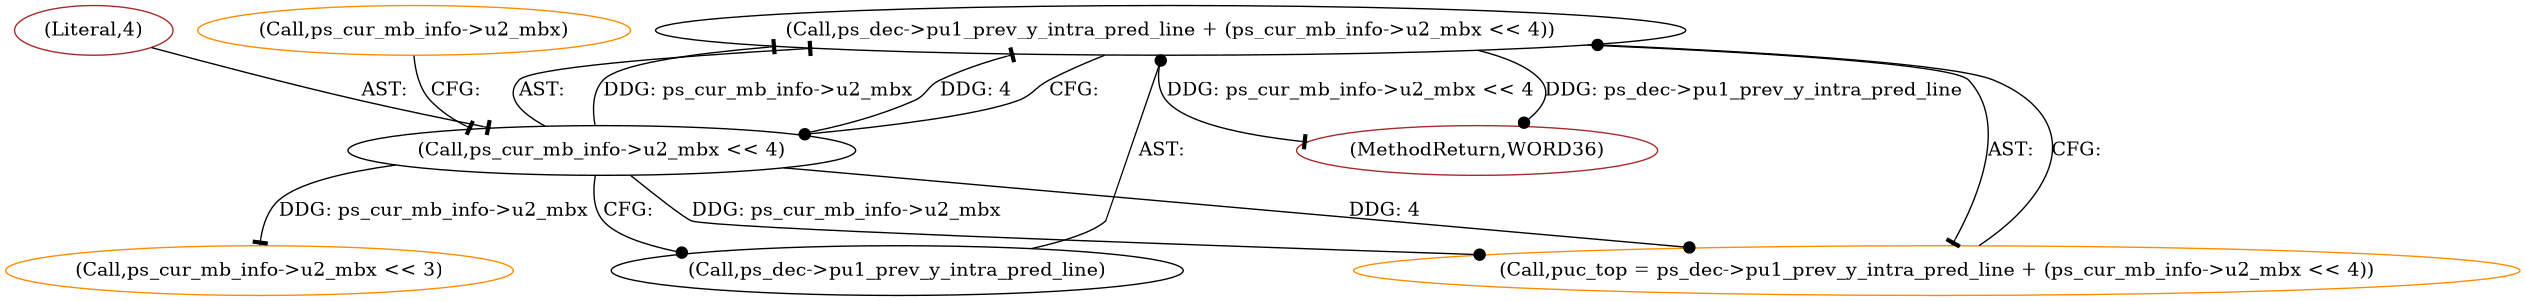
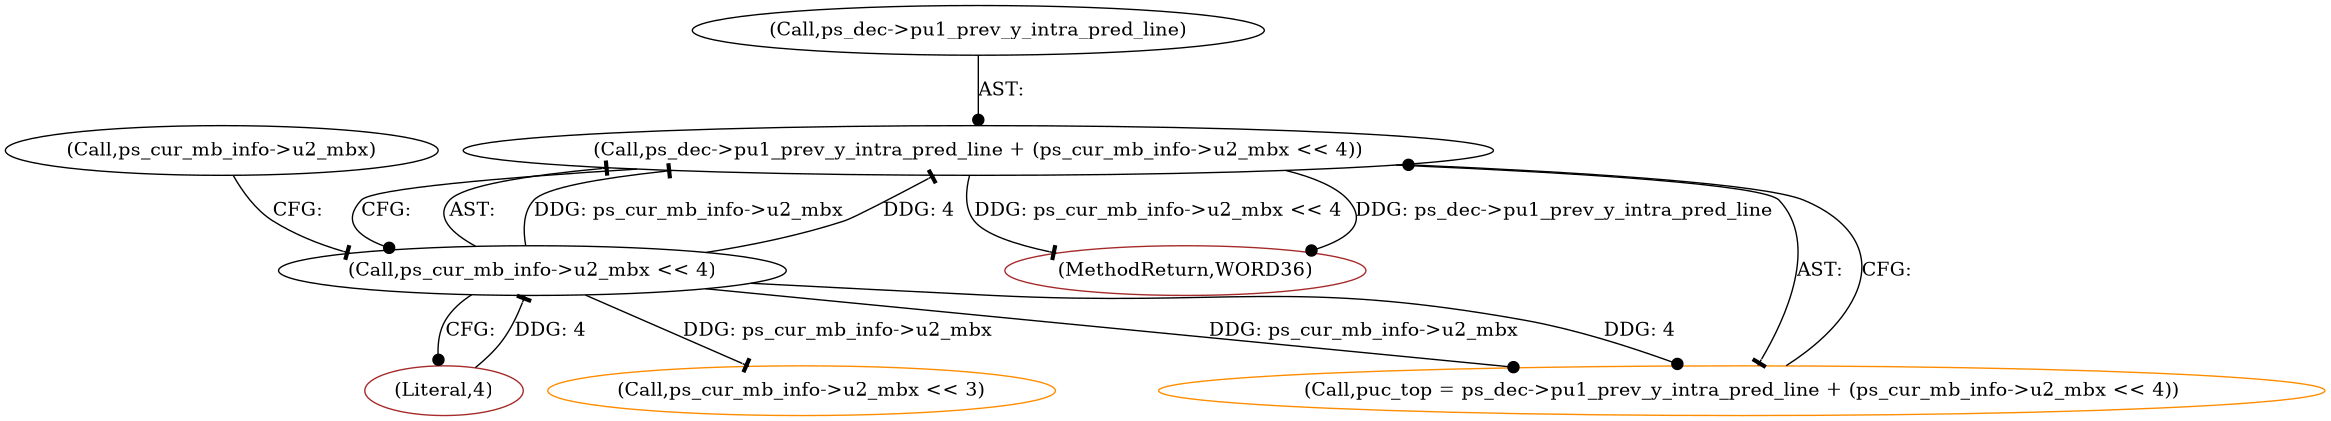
  digraph {
    node [color=black]
    edge [arrowhead=tee]
    n1 [label="(Call,ps_dec->pu1_prev_y_intra_pred_line + (ps_cur_mb_info->u2_mbx << 4))"]
    n2 [label="(Call,ps_cur_mb_info->u2_mbx << 4)"]
    n3 [color=brown label="(MethodReturn,WORD36)"]
    n4 [color=darkorange label="(Call,puc_top = ps_dec->pu1_prev_y_intra_pred_line + (ps_cur_mb_info->u2_mbx << 4))"]
    n5 [color=brown label="(Literal,4)"]
    n6 [color=darkorange label="(Call,ps_cur_mb_info->u2_mbx << 3)"]
    n7 [label="(Call,ps_dec->pu1_prev_y_intra_pred_line)"]
-   n8 [color=darkorange label="(Call,ps_cur_mb_info->u2_mbx)"]
+   n8 [label="(Call,ps_cur_mb_info->u2_mbx)"]
    n1 -> n2 [arrowhead=dot label="CFG: "]
    n1 -> n3 [arrowhead=dot label="DDG: ps_dec->pu1_prev_y_intra_pred_line"]
    n1 -> n3 [label="DDG: ps_cur_mb_info->u2_mbx << 4"]
    n1 -> n4 [label="AST: "]
    n2 -> n1 [label="AST: "]
    n2 -> n1 [label="DDG: ps_cur_mb_info->u2_mbx"]
    n2 -> n1 [label="DDG: 4"]
    n2 -> n4 [arrowhead=dot label="DDG: ps_cur_mb_info->u2_mbx"]
    n2 -> n4 [arrowhead=dot label="DDG: 4"]
-   n2 -> n7 [arrowhead=dot label="CFG: "]
+   n2 -> n5 [arrowhead=dot label="CFG: "]
    n2 -> n6 [label="DDG: ps_cur_mb_info->u2_mbx"]
    n4 -> n1 [arrowhead=dot label="CFG: "]
-   n5 -> n2 [label="AST: "]
+   n5 -> n2 [label="DDG: 4"]
    n7 -> n1 [arrowhead=dot label="AST: "]
    n8 -> n2 [label="CFG: "]
  }
